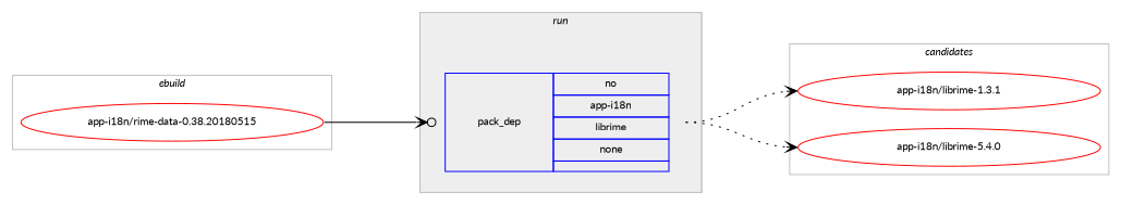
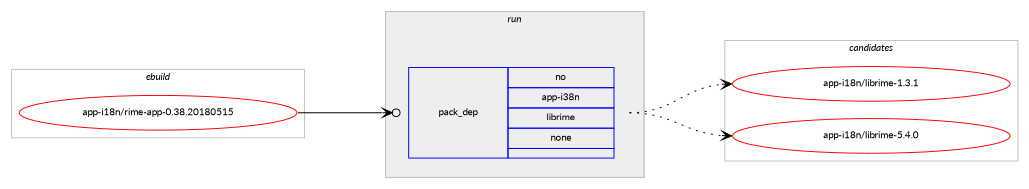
  digraph {
    compound=true
    concentrate=true
    fontname=Lato
    fontsize=10
    newrank=true
    rankdir=LR
    ranksep=1.5
    node [color=red fontname=Lato fontsize=10]
    edge [arrowhead=vee fontname=Lato headport=w style=dotted tailport=e weight=100]
-   n1 [label="app-i18n/rime-data-0.38.20180515" width=4]
-   n2 [color=blue label=<<TABLE BORDER="0" CELLBORDER="1" CELLSPACING="0" CELLPADDING="4" WIDTH="220"><TR><TD ROWSPAN="6" CELLPADDING="30">pack_dep</TD></TR><TR><TD WIDTH="110">no</TD></TR><TR><TD>app-i18n</TD></TR><TR><TD>librime</TD></TR><TR><TD>none</TD></TR><TR><TD></TD></TR></TABLE>> shape=none]
+   n1 [label="app-i18n/rime-app-0.38.20180515" width=4]
+   n2 [color=blue label=<<TABLE BORDER="0" CELLBORDER="1" CELLSPACING="0" CELLPADDING="4" WIDTH="220"><TR><TD ROWSPAN="6" CELLPADDING="30">pack_dep</TD></TR><TR><TD WIDTH="110">no</TD></TR><TR><TD>app-i38n</TD></TR><TR><TD>librime</TD></TR><TR><TD>none</TD></TR><TR><TD></TD></TR></TABLE>> shape=none]
    n3 [label="app-i18n/librime-1.3.1" width=4]
    n4 [label="app-i18n/librime-5.4.0" width=4]
    subgraph cluster_1 {
      color=gray
      label=<<i>ebuild</i>>
      rank=same
      n1
    }
    subgraph cluster_2 {
      color=gray
      label=<<i>dependencies</i>>
      subgraph cluster_3 {
        color=gray
        fillcolor="#eeeeee"
        label=<<i>compile</i>>
        style=filled
      }
      subgraph cluster_4 {
        color=gray
        fillcolor="#eeeeee"
        label=<<i>compile and run</i>>
        style=filled
        subgraph sub_5 {
          color=gray
          fillcolor="#eeeeee"
          label=<<i>compile and run</i>>
          style=filled
          n2
        }
      }
      subgraph cluster_6 {
        color=gray
        fillcolor="#eeeeee"
        label=<<i>run</i>>
        style=filled
      }
    }
    subgraph cluster_7 {
      color=gray
      label=<<i>candidates</i>>
      rank=same
      subgraph sub_8 {
        color=black
        label=<<i>candidates</i>>
        nodesep=1
        rank=same
        n3
        n4
      }
    }
    n1 -> n2 [arrowhead=odotvee style=solid weight=20]
    n2 -> n3
    n2 -> n4
  }
